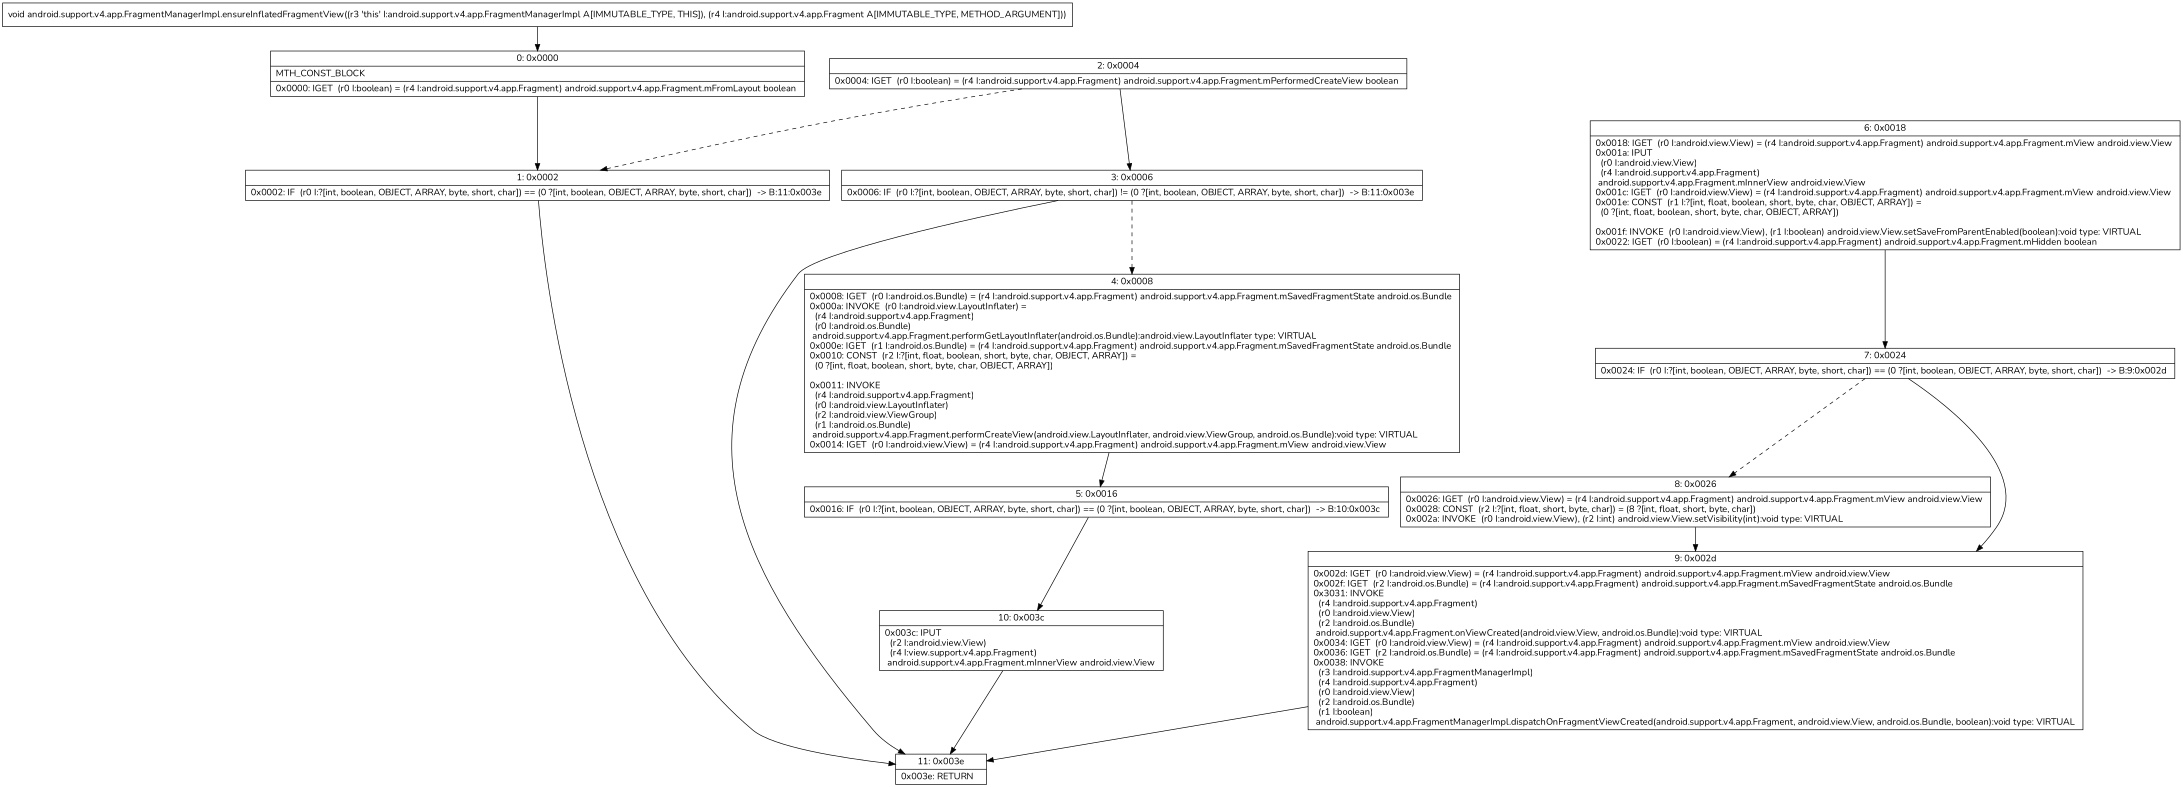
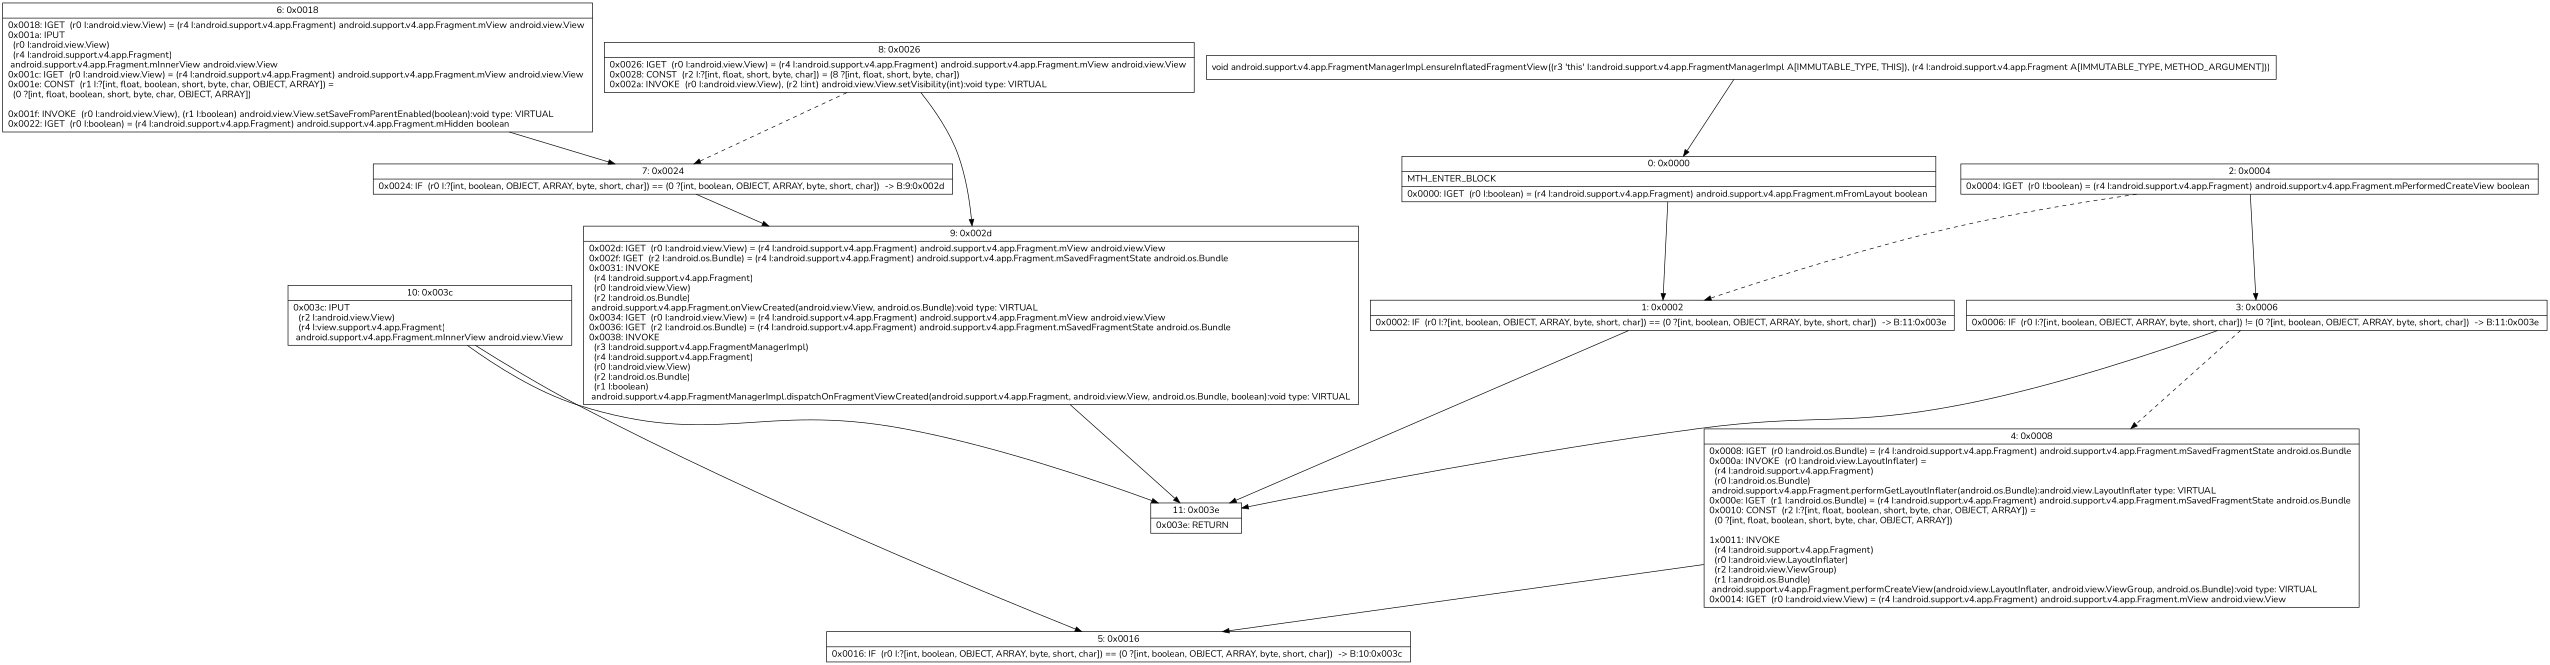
  digraph {
    fontname=Nunito
    node [fontname=Nunito shape=record]
    edge [fontname=Nunito]
-   n1 [label="{0\:\ 0x0000|MTH_CONST_BLOCK\l|0x0000: IGET  (r0 I:boolean) = (r4 I:android.support.v4.app.Fragment) android.support.v4.app.Fragment.mFromLayout boolean \l}"]
+   n1 [label="{0\:\ 0x0000|MTH_ENTER_BLOCK\l|0x0000: IGET  (r0 I:boolean) = (r4 I:android.support.v4.app.Fragment) android.support.v4.app.Fragment.mFromLayout boolean \l}"]
    n2 [label="{1\:\ 0x0002|0x0002: IF  (r0 I:?[int, boolean, OBJECT, ARRAY, byte, short, char]) == (0 ?[int, boolean, OBJECT, ARRAY, byte, short, char])  \-\> B:11:0x003e \l}"]
    n3 [label="{11\:\ 0x003e|0x003e: RETURN   \l}"]
    n4 [label="{2\:\ 0x0004|0x0004: IGET  (r0 I:boolean) = (r4 I:android.support.v4.app.Fragment) android.support.v4.app.Fragment.mPerformedCreateView boolean \l}"]
    n5 [label="{3\:\ 0x0006|0x0006: IF  (r0 I:?[int, boolean, OBJECT, ARRAY, byte, short, char]) != (0 ?[int, boolean, OBJECT, ARRAY, byte, short, char])  \-\> B:11:0x003e \l}"]
-   n6 [label="{4\:\ 0x0008|0x0008: IGET  (r0 I:android.os.Bundle) = (r4 I:android.support.v4.app.Fragment) android.support.v4.app.Fragment.mSavedFragmentState android.os.Bundle \l0x000a: INVOKE  (r0 I:android.view.LayoutInflater) = \l  (r4 I:android.support.v4.app.Fragment)\l  (r0 I:android.os.Bundle)\l android.support.v4.app.Fragment.performGetLayoutInflater(android.os.Bundle):android.view.LayoutInflater type: VIRTUAL \l0x000e: IGET  (r1 I:android.os.Bundle) = (r4 I:android.support.v4.app.Fragment) android.support.v4.app.Fragment.mSavedFragmentState android.os.Bundle \l0x0010: CONST  (r2 I:?[int, float, boolean, short, byte, char, OBJECT, ARRAY]) = \l  (0 ?[int, float, boolean, short, byte, char, OBJECT, ARRAY])\l \l0x0011: INVOKE  \l  (r4 I:android.support.v4.app.Fragment)\l  (r0 I:android.view.LayoutInflater)\l  (r2 I:android.view.ViewGroup)\l  (r1 I:android.os.Bundle)\l android.support.v4.app.Fragment.performCreateView(android.view.LayoutInflater, android.view.ViewGroup, android.os.Bundle):void type: VIRTUAL \l0x0014: IGET  (r0 I:android.view.View) = (r4 I:android.support.v4.app.Fragment) android.support.v4.app.Fragment.mView android.view.View \l}"]
+   n6 [label="{4\:\ 0x0008|0x0008: IGET  (r0 I:android.os.Bundle) = (r4 I:android.support.v4.app.Fragment) android.support.v4.app.Fragment.mSavedFragmentState android.os.Bundle \l0x000a: INVOKE  (r0 I:android.view.LayoutInflater) = \l  (r4 I:android.support.v4.app.Fragment)\l  (r0 I:android.os.Bundle)\l android.support.v4.app.Fragment.performGetLayoutInflater(android.os.Bundle):android.view.LayoutInflater type: VIRTUAL \l0x000e: IGET  (r1 I:android.os.Bundle) = (r4 I:android.support.v4.app.Fragment) android.support.v4.app.Fragment.mSavedFragmentState android.os.Bundle \l0x0010: CONST  (r2 I:?[int, float, boolean, short, byte, char, OBJECT, ARRAY]) = \l  (0 ?[int, float, boolean, short, byte, char, OBJECT, ARRAY])\l \l1x0011: INVOKE  \l  (r4 I:android.support.v4.app.Fragment)\l  (r0 I:android.view.LayoutInflater)\l  (r2 I:android.view.ViewGroup)\l  (r1 I:android.os.Bundle)\l android.support.v4.app.Fragment.performCreateView(android.view.LayoutInflater, android.view.ViewGroup, android.os.Bundle):void type: VIRTUAL \l0x0014: IGET  (r0 I:android.view.View) = (r4 I:android.support.v4.app.Fragment) android.support.v4.app.Fragment.mView android.view.View \l}"]
    n7 [label="{5\:\ 0x0016|0x0016: IF  (r0 I:?[int, boolean, OBJECT, ARRAY, byte, short, char]) == (0 ?[int, boolean, OBJECT, ARRAY, byte, short, char])  \-\> B:10:0x003c \l}"]
    n8 [label="{10\:\ 0x003c|0x003c: IPUT  \l  (r2 I:android.view.View)\l  (r4 I:view.support.v4.app.Fragment)\l android.support.v4.app.Fragment.mInnerView android.view.View \l}"]
    n9 [label="{6\:\ 0x0018|0x0018: IGET  (r0 I:android.view.View) = (r4 I:android.support.v4.app.Fragment) android.support.v4.app.Fragment.mView android.view.View \l0x001a: IPUT  \l  (r0 I:android.view.View)\l  (r4 I:android.support.v4.app.Fragment)\l android.support.v4.app.Fragment.mInnerView android.view.View \l0x001c: IGET  (r0 I:android.view.View) = (r4 I:android.support.v4.app.Fragment) android.support.v4.app.Fragment.mView android.view.View \l0x001e: CONST  (r1 I:?[int, float, boolean, short, byte, char, OBJECT, ARRAY]) = \l  (0 ?[int, float, boolean, short, byte, char, OBJECT, ARRAY])\l \l0x001f: INVOKE  (r0 I:android.view.View), (r1 I:boolean) android.view.View.setSaveFromParentEnabled(boolean):void type: VIRTUAL \l0x0022: IGET  (r0 I:boolean) = (r4 I:android.support.v4.app.Fragment) android.support.v4.app.Fragment.mHidden boolean \l}"]
    n10 [label="{7\:\ 0x0024|0x0024: IF  (r0 I:?[int, boolean, OBJECT, ARRAY, byte, short, char]) == (0 ?[int, boolean, OBJECT, ARRAY, byte, short, char])  \-\> B:9:0x002d \l}"]
    n11 [label="{8\:\ 0x0026|0x0026: IGET  (r0 I:android.view.View) = (r4 I:android.support.v4.app.Fragment) android.support.v4.app.Fragment.mView android.view.View \l0x0028: CONST  (r2 I:?[int, float, short, byte, char]) = (8 ?[int, float, short, byte, char]) \l0x002a: INVOKE  (r0 I:android.view.View), (r2 I:int) android.view.View.setVisibility(int):void type: VIRTUAL \l}"]
-   n12 [label="{9\:\ 0x002d|0x002d: IGET  (r0 I:android.view.View) = (r4 I:android.support.v4.app.Fragment) android.support.v4.app.Fragment.mView android.view.View \l0x002f: IGET  (r2 I:android.os.Bundle) = (r4 I:android.support.v4.app.Fragment) android.support.v4.app.Fragment.mSavedFragmentState android.os.Bundle \l0x3031: INVOKE  \l  (r4 I:android.support.v4.app.Fragment)\l  (r0 I:android.view.View)\l  (r2 I:android.os.Bundle)\l android.support.v4.app.Fragment.onViewCreated(android.view.View, android.os.Bundle):void type: VIRTUAL \l0x0034: IGET  (r0 I:android.view.View) = (r4 I:android.support.v4.app.Fragment) android.support.v4.app.Fragment.mView android.view.View \l0x0036: IGET  (r2 I:android.os.Bundle) = (r4 I:android.support.v4.app.Fragment) android.support.v4.app.Fragment.mSavedFragmentState android.os.Bundle \l0x0038: INVOKE  \l  (r3 I:android.support.v4.app.FragmentManagerImpl)\l  (r4 I:android.support.v4.app.Fragment)\l  (r0 I:android.view.View)\l  (r2 I:android.os.Bundle)\l  (r1 I:boolean)\l android.support.v4.app.FragmentManagerImpl.dispatchOnFragmentViewCreated(android.support.v4.app.Fragment, android.view.View, android.os.Bundle, boolean):void type: VIRTUAL \l}"]
+   n12 [label="{9\:\ 0x002d|0x002d: IGET  (r0 I:android.view.View) = (r4 I:android.support.v4.app.Fragment) android.support.v4.app.Fragment.mView android.view.View \l0x002f: IGET  (r2 I:android.os.Bundle) = (r4 I:android.support.v4.app.Fragment) android.support.v4.app.Fragment.mSavedFragmentState android.os.Bundle \l0x0031: INVOKE  \l  (r4 I:android.support.v4.app.Fragment)\l  (r0 I:android.view.View)\l  (r2 I:android.os.Bundle)\l android.support.v4.app.Fragment.onViewCreated(android.view.View, android.os.Bundle):void type: VIRTUAL \l0x0034: IGET  (r0 I:android.view.View) = (r4 I:android.support.v4.app.Fragment) android.support.v4.app.Fragment.mView android.view.View \l0x0036: IGET  (r2 I:android.os.Bundle) = (r4 I:android.support.v4.app.Fragment) android.support.v4.app.Fragment.mSavedFragmentState android.os.Bundle \l0x0038: INVOKE  \l  (r3 I:android.support.v4.app.FragmentManagerImpl)\l  (r4 I:android.support.v4.app.Fragment)\l  (r0 I:android.view.View)\l  (r2 I:android.os.Bundle)\l  (r1 I:boolean)\l android.support.v4.app.FragmentManagerImpl.dispatchOnFragmentViewCreated(android.support.v4.app.Fragment, android.view.View, android.os.Bundle, boolean):void type: VIRTUAL \l}"]
    n13 [label="{void android.support.v4.app.FragmentManagerImpl.ensureInflatedFragmentView((r3 'this' I:android.support.v4.app.FragmentManagerImpl A[IMMUTABLE_TYPE, THIS]), (r4 I:android.support.v4.app.Fragment A[IMMUTABLE_TYPE, METHOD_ARGUMENT])) }"]
    n1 -> n2
    n2 -> n3
    n4 -> n2 [style=dashed]
    n4 -> n5
    n5 -> n3
    n5 -> n6 [style=dashed]
    n6 -> n7
-   n7 -> n8
+   n8 -> n7
    n8 -> n3
    n9 -> n10
-   n10 -> n11 [style=dashed]
+   n11 -> n10 [style=dashed]
    n10 -> n12
    n11 -> n12
    n12 -> n3
    n13 -> n1
  }
